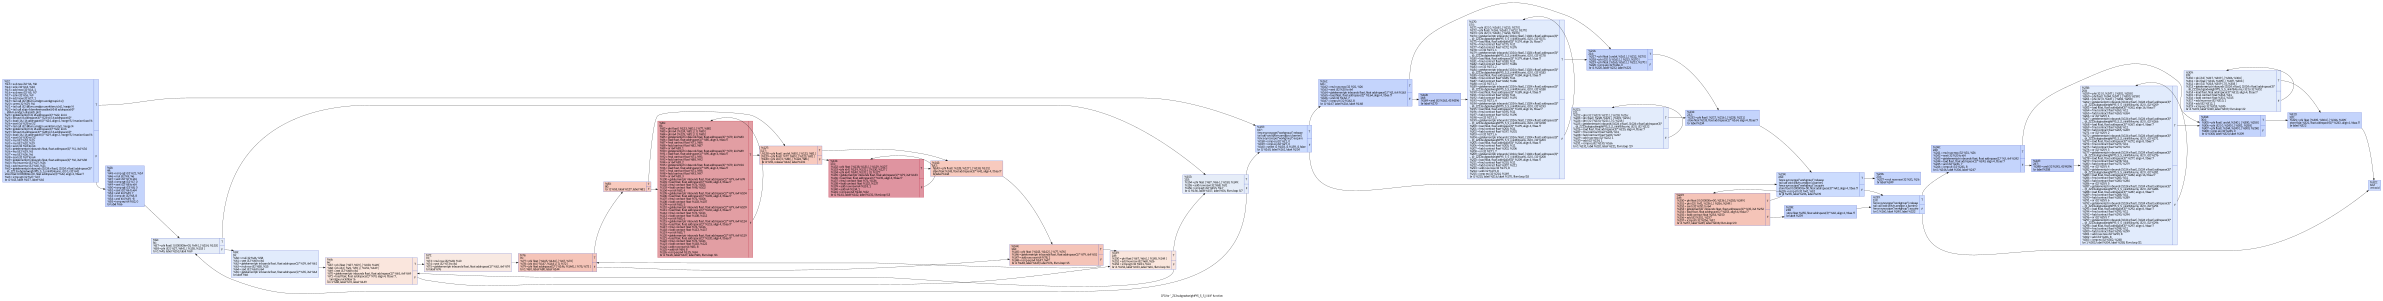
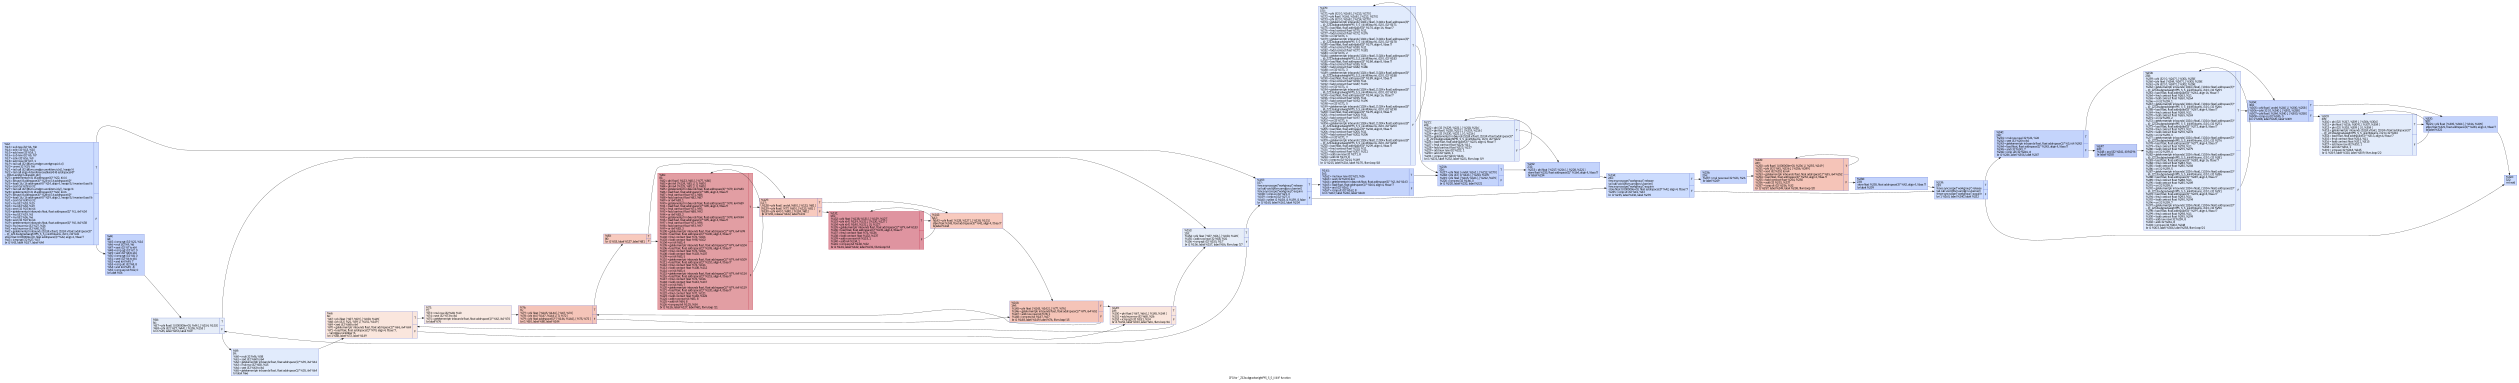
  digraph {
    fontname="IBM Plex Sans"
    label="CFG for '_Z13subgradweightPfS_S_S_iiiiiiif' function"
    rankdir=LR
    node [color="#3d50c3ff" fillcolor="#7a9df870" fontname="IBM Plex Sans" shape=record style=filled]
    edge [fontname="IBM Plex Sans" tailport=s0]
    n1 [fillcolor="#8caffe70" label="{%12:\l  %13 = sub nsw i32 %6, %8\l  %14 = sdiv i32 %13, %10\l  %15 = add nsw i32 %14, 1\l  %16 = sub nsw i32 %5, %7\l  %17 = sdiv i32 %16, %9\l  %18 = add nsw i32 %17, 1\l  %19 = tail call i32 @llvm.amdgcn.workgroup.id.x()\l  %20 = urem i32 %19, %4\l  %21 = tail call i32 @llvm.amdgcn.workitem.id.x(), !range !4\l  %22 = tail call align 4 dereferenceable(64) i8 addrspace(4)*\l... @llvm.amdgcn.dispatch.ptr()\l  %23 = getelementptr i8, i8 addrspace(4)* %22, i64 4\l  %24 = bitcast i8 addrspace(4)* %23 to i16 addrspace(4)*\l  %25 = load i16, i16 addrspace(4)* %24, align 4, !range !5, !invariant.load !6\l  %26 = zext i16 %25 to i32\l  %27 = tail call i32 @llvm.amdgcn.workitem.id.y(), !range !4\l  %28 = getelementptr i8, i8 addrspace(4)* %22, i64 6\l  %29 = bitcast i8 addrspace(4)* %28 to i16 addrspace(4)*\l  %30 = load i16, i16 addrspace(4)* %29, align 2, !range !5, !invariant.load !6\l  %31 = zext i16 %30 to i32\l  %32 = mul i32 %18, %15\l  %33 = mul i32 %32, %19\l  %34 = sext i32 %33 to i64\l  %35 = getelementptr inbounds float, float addrspace(1)* %1, i64 %34\l  %36 = mul i32 %19, %5\l  %37 = mul i32 %36, %6\l  %38 = sext i32 %37 to i64\l  %39 = getelementptr inbounds float, float addrspace(1)* %0, i64 %38\l  %40 = mul nuw nsw i32 %27, %26\l  %41 = add nuw nsw i32 %40, %21\l  %42 = getelementptr inbounds [1024 x float], [1024 x float] addrspace(3)*\l... @_ZZ13subgradweightPfS_S_S_iiiiiiifE4sums, i32 0, i32 %41\l  store float 0.000000e+00, float addrspace(3)* %42, align 4, !tbaa !7\l  %43 = icmp sgt i32 %27, %17\l  br i1 %43, label %157, label %44\l|{<s0>T|<s1>F}}"]
    n2 [fillcolor="#8caffe70" label="{%157:\l157:                                              \l  fence syncscope(\"workgroup\") release\l  tail call void @llvm.amdgcn.s.barrier()\l  fence syncscope(\"workgroup\") acquire\l  %158 = icmp eq i32 %21, 0\l  %159 = icmp eq i32 %27, 0\l  %160 = select i1 %158, i1 %159, i1 false\l  br i1 %160, label %161, label %234\l|{<s0>T|<s1>F}}"]
    n3 [label="{%44:\l44:                                               \l  %45 = icmp sgt i32 %21, %14\l  %46 = mul i32 %9, %6\l  %47 = sext i32 %7 to i64\l  %48 = icmp sgt i32 %7, 0\l  %49 = sext i32 %8 to i64\l  %50 = icmp sgt i32 %8, 0\l  %51 = sext i32 %6 to i64\l  %52 = and i64 %49, 7\l  %53 = icmp ult i32 %8, 8\l  %54 = and i64 %49, -8\l  %55 = icmp eq i64 %52, 0\l  br label %56\l}"]
    n4 [label="{%161:\l161:                                              \l  %162 = mul nuw nsw i32 %31, %26\l  %163 = sext i32 %20 to i64\l  %164 = getelementptr inbounds float, float addrspace(1)* %2, i64 %163\l  %165 = load float, float addrspace(1)* %164, align 4, !tbaa !7\l  %166 = and i32 %162, 7\l  %167 = icmp ult i32 %162, 8\l  br i1 %167, label %216, label %168\l|{<s0>T|<s1>F}}"]
    n5 [fillcolor="#8caffe70" label="{%234:\l234:                                              \l  fence syncscope(\"workgroup\") release\l  tail call void @llvm.amdgcn.s.barrier()\l  fence syncscope(\"workgroup\") acquire\l  store float 0.000000e+00, float addrspace(3)* %42, align 4, !tbaa !7\l  %235 = icmp slt i32 %41, %32\l  br i1 %235, label %236, label %239\l|{<s0>T|<s1>F}}"]
    n6 [fillcolor="#c7d7f070" label="{%56:\l56:                                               \l  %57 = phi float [ 0.000000e+00, %44 ], [ %154, %153 ]\l  %58 = phi i32 [ %27, %44 ], [ %155, %153 ]\l  br i1 %45, label %153, label %59\l|{<s0>T|<s1>F}}"]
    n7 [label="{%216:\l216:                                              \l  %217 = phi float [ undef, %161 ], [ %212, %170 ]\l  %218 = phi i32 [ 0, %161 ], [ %213, %170 ]\l  %219 = phi float [ %165, %161 ], [ %212, %170 ]\l  %220 = icmp eq i32 %166, 0\l  br i1 %220, label %232, label %221\l|{<s0>T|<s1>F}}"]
-   n8 [fillcolor="#6a8bef70" label="{%168:\l168:                                              \l  %169 = and i32 %162, 4194296\l  br label %170\l}"]
    n9 [label="{%236:\l236:                                              \l  %237 = mul nuw nsw i32 %31, %26\l  br label %249\l}"]
    n10 [fillcolor="#8caffe70" label="{%239:\l239:                                              \l  fence syncscope(\"workgroup\") release\l  tail call void @llvm.amdgcn.s.barrier()\l  fence syncscope(\"workgroup\") acquire\l  br i1 %160, label %240, label %322\l|{<s0>T|<s1>F}}"]
    n11 [fillcolor="#c7d7f070" label="{%153:\l153:                                              \l  %154 = phi float [ %57, %56 ], [ %150, %149 ]\l  %155 = add nuw nsw i32 %58, %31\l  %156 = icmp sgt i32 %155, %17\l  br i1 %156, label %157, label %56, !llvm.loop !17\l|{<s0>T|<s1>F}}"]
    n12 [fillcolor="#bbd1f870" label="{%59:\l59:                                               \l  %60 = mul i32 %46, %58\l  %61 = sext i32 %60 to i64\l  %62 = getelementptr inbounds float, float addrspace(1)* %39, i64 %61\l  %63 = mul nsw i32 %58, %15\l  %64 = sext i32 %63 to i64\l  %65 = getelementptr inbounds float, float addrspace(1)* %35, i64 %64\l  br label %66\l}"]
    n13 [fillcolor="#f3c7b170" label="{%66:\l66:                                               \l  %67 = phi float [ %57, %59 ], [ %150, %149 ]\l  %68 = phi i32 [ %21, %59 ], [ %151, %149 ]\l  %69 = zext i32 %68 to i64\l  %70 = getelementptr inbounds float, float addrspace(1)* %65, i64 %69\l  %71 = load float, float addrspace(1)* %70, align 4, !tbaa !7,\l... !amdgpu.noclobber !6\l  br i1 %48, label %72, label %149\l|{<s0>T|<s1>F}}"]
    n14 [fillcolor="#efcebd70" label="{%72:\l72:                                               \l  %73 = mul nsw i32 %68, %10\l  %74 = sext i32 %73 to i64\l  %75 = getelementptr inbounds float, float addrspace(1)* %62, i64 %74\l  br label %76\l}"]
    n15 [fillcolor="#f3c7b170" label="{%149:\l149:                                              \l  %150 = phi float [ %67, %66 ], [ %145, %144 ]\l  %151 = add nuw nsw i32 %68, %26\l  %152 = icmp sgt i32 %151, %14\l  br i1 %152, label %153, label %66, !llvm.loop !16\l|{<s0>T|<s1>F}}"]
    n16 [fillcolor="#e97a5f70" label="{%76:\l76:                                               \l  %77 = phi float [ %145, %144 ], [ %67, %72 ]\l  %78 = phi i64 [ %147, %144 ], [ 0, %72 ]\l  %79 = phi float addrspace(1)* [ %146, %144 ], [ %75, %72 ]\l  br i1 %50, label %80, label %144\l|{<s0>T|<s1>F}}"]
    n17 [fillcolor="#ef886b70" label="{%80:\l80:                                               \l  br i1 %53, label %127, label %81\l|{<s0>T|<s1>F}}"]
    n18 [fillcolor="#e97a5f70" label="{%144:\l144:                                              \l  %145 = phi float [ %143, %142 ], [ %77, %76 ]\l  %146 = getelementptr inbounds float, float addrspace(1)* %79, i64 %51\l  %147 = add nuw nsw i64 %78, 1\l  %148 = icmp eq i64 %147, %47\l  br i1 %148, label %149, label %76, !llvm.loop !15\l|{<s0>T|<s1>F}}"]
    n19 [fillcolor="#ef886b70" label="{%127:\l127:                                              \l  %128 = phi float [ undef, %80 ], [ %123, %81 ]\l  %129 = phi float [ %77, %80 ], [ %123, %81 ]\l  %130 = phi i64 [ 0, %80 ], [ %124, %81 ]\l  br i1 %55, release %142, label %131\l|{<s0>T|<s1>F}}"]
    n20 [color="#b70d28ff" fillcolor="#be242e70" label="{%81:\l81:                                               \l  %82 = phi float [ %123, %81 ], [ %77, %80 ]\l  %83 = phi i64 [ %124, %81 ], [ 0, %80 ]\l  %84 = phi i64 [ %125, %81 ], [ 0, %80 ]\l  %85 = getelementptr inbounds float, float addrspace(1)* %79, i64 %83\l  %86 = load float, float addrspace(1)* %85, align 4, !tbaa !7\l  %87 = fmul contract float %71, %86\l  %88 = fadd contract float %82, %87\l  %89 = or i64 %83, 1\l  %90 = getelementptr inbounds float, float addrspace(1)* %79, i64 %89\l  %91 = load float, float addrspace(1)* %90, align 4, !tbaa !7\l  %92 = fmul contract float %71, %91\l  %93 = fadd contract float %88, %92\l  %94 = or i64 %83, 2\l  %95 = getelementptr inbounds float, float addrspace(1)* %79, i64 %94\l  %96 = load float, float addrspace(1)* %95, align 4, !tbaa !7\l  %97 = fmul contract float %71, %96\l  %98 = fadd contract float %93, %97\l  %99 = or i64 %83, 3\l  %100 = getelementptr inbounds float, float addrspace(1)* %79, i64 %99\l  %101 = load float, float addrspace(1)* %100, align 4, !tbaa !7\l  %102 = fmul contract float %71, %101\l  %103 = fadd contract float %98, %102\l  %104 = or i64 %83, 4\l  %105 = getelementptr inbounds float, float addrspace(1)* %79, i64 %104\l  %106 = load float, float addrspace(1)* %105, align 4, !tbaa !7\l  %107 = fmul contract float %71, %106\l  %108 = fadd contract float %103, %107\l  %109 = or i64 %83, 5\l  %110 = getelementptr inbounds float, float addrspace(1)* %79, i64 %109\l  %111 = load float, float addrspace(1)* %110, align 4, !tbaa !7\l  %112 = fmul contract float %71, %111\l  %113 = fadd contract float %108, %112\l  %114 = or i64 %83, 6\l  %115 = getelementptr inbounds float, float addrspace(1)* %79, i64 %114\l  %116 = load float, float addrspace(1)* %115, align 4, !tbaa !7\l  %117 = fmul contract float %71, %116\l  %118 = fadd contract float %113, %117\l  %119 = or i64 %83, 7\l  %120 = getelementptr inbounds float, float addrspace(1)* %79, i64 %119\l  %121 = load float, float addrspace(1)* %120, align 4, !tbaa !7\l  %122 = fmul contract float %71, %121\l  %123 = fadd contract float %118, %122\l  %124 = add nuw nsw i64 %83, 8\l  %125 = add i64 %84, 8\l  %126 = icmp eq i64 %125, %54\l  br i1 %126, label %127, label %81, !llvm.loop !11\l|{<s0>T|<s1>F}}"]
    n21 [fillcolor="#ef886b70" label="{%142:\l142:                                              \l  %143 = phi float [ %128, %127 ], [ %138, %131 ]\l  store float %143, float addrspace(3)* %42, align 4, !tbaa !7\l  br label %144\l}"]
    n22 [color="#b70d28ff" fillcolor="#b70d2870" label="{%131:\l131:                                              \l  %132 = phi float [ %138, %131 ], [ %129, %127 ]\l  %133 = phi i64 [ %139, %131 ], [ %130, %127 ]\l  %134 = phi i64 [ %140, %131 ], [ 0, %127 ]\l  %135 = getelementptr inbounds float, float addrspace(1)* %79, i64 %133\l  %136 = load float, float addrspace(1)* %135, align 4, !tbaa !7\l  %137 = fmul contract float %71, %136\l  %138 = fadd contract float %132, %137\l  %139 = add nuw nsw i64 %133, 1\l  %140 = add i64 %134, 1\l  %141 = icmp eq i64 %140, %52\l  br i1 %141, label %142, label %131, !llvm.loop !13\l|{<s0>T|<s1>F}}"]
    n23 [label="{%232:\l232:                                              \l  %233 = phi float [ %217, %216 ], [ %228, %221 ]\l  store float %233, float addrspace(1)* %164, align 4, !tbaa !7\l  br label %234\l}"]
    n24 [fillcolor="#bbd1f870" label="{%170:\l170:                                              \l  %171 = phi i32 [ 0, %168 ], [ %213, %170 ]\l  %172 = phi float [ %165, %168 ], [ %212, %170 ]\l  %173 = phi i32 [ 0, %168 ], [ %214, %170 ]\l  %174 = getelementptr inbounds [1024 x float], [1024 x float] addrspace(3)*\l... @_ZZ13subgradweightPfS_S_S_iiiiiiifE4sums, i32 0, i32 %171\l  %175 = load float, float addrspace(3)* %174, align 16, !tbaa !7\l  %176 = fmul contract float %175, %11\l  %177 = fadd contract float %172, %176\l  %178 = or i32 %171, 1\l  %179 = getelementptr inbounds [1024 x float], [1024 x float] addrspace(3)*\l... @_ZZ13subgradweightPfS_S_S_iiiiiiifE4sums, i32 0, i32 %178\l  %180 = load float, float addrspace(3)* %179, align 4, !tbaa !7\l  %181 = fmul contract float %180, %11\l  %182 = fadd contract float %177, %181\l  %183 = or i32 %171, 2\l  %184 = getelementptr inbounds [1024 x float], [1024 x float] addrspace(3)*\l... @_ZZ13subgradweightPfS_S_S_iiiiiiifE4sums, i32 0, i32 %183\l  %185 = load float, float addrspace(3)* %184, align 8, !tbaa !7\l  %186 = fmul contract float %185, %11\l  %187 = fadd contract float %182, %186\l  %188 = or i32 %171, 3\l  %189 = getelementptr inbounds [1024 x float], [1024 x float] addrspace(3)*\l... @_ZZ13subgradweightPfS_S_S_iiiiiiifE4sums, i32 0, i32 %188\l  %190 = load float, float addrspace(3)* %189, align 4, !tbaa !7\l  %191 = fmul contract float %190, %11\l  %192 = fadd contract float %187, %191\l  %193 = or i32 %171, 4\l  %194 = getelementptr inbounds [1024 x float], [1024 x float] addrspace(3)*\l... @_ZZ13subgradweightPfS_S_S_iiiiiiifE4sums, i32 0, i32 %193\l  %195 = load float, float addrspace(3)* %194, align 16, !tbaa !7\l  %196 = fmul contract float %195, %11\l  %197 = fadd contract float %192, %196\l  %198 = or i32 %171, 5\l  %199 = getelementptr inbounds [1024 x float], [1024 x float] addrspace(3)*\l... @_ZZ13subgradweightPfS_S_S_iiiiiiifE4sums, i32 0, i32 %198\l  %200 = load float, float addrspace(3)* %199, align 4, !tbaa !7\l  %201 = fmul contract float %200, %11\l  %202 = fadd contract float %197, %201\l  %203 = or i32 %171, 6\l  %204 = getelementptr inbounds [1024 x float], [1024 x float] addrspace(3)*\l... @_ZZ13subgradweightPfS_S_S_iiiiiiifE4sums, i32 0, i32 %203\l  %205 = load float, float addrspace(3)* %204, align 8, !tbaa !7\l  %206 = fmul contract float %205, %11\l  %207 = fadd contract float %202, %206\l  %208 = or i32 %171, 7\l  %209 = getelementptr inbounds [1024 x float], [1024 x float] addrspace(3)*\l... @_ZZ13subgradweightPfS_S_S_iiiiiiifE4sums, i32 0, i32 %208\l  %210 = load float, float addrspace(3)* %209, align 4, !tbaa !7\l  %211 = fmul contract float %210, %11\l  %212 = fadd contract float %207, %211\l  %213 = add nuw nsw i32 %171, 8\l  %214 = add i32 %173, 8\l  %215 = icmp eq i32 %214, %169\l  br i1 %215, label %216, label %170, !llvm.loop !18\l|{<s0>T|<s1>F}}"]
    n25 [fillcolor="#e97a5f70" label="{%249:\l249:                                              \l  %250 = phi float [ 0.000000e+00, %236 ], [ %255, %249 ]\l  %251 = phi i32 [ %41, %236 ], [ %256, %249 ]\l  %252 = sext i32 %251 to i64\l  %253 = getelementptr inbounds float, float addrspace(1)* %35, i64 %252\l  %254 = load float, float addrspace(1)* %253, align 4, !tbaa !7\l  %255 = fadd contract float %254, %250\l  %256 = add i32 %251, %237\l  %257 = icmp slt i32 %256, %32\l  br i1 %257, label %249, label %238, !llvm.loop !20\l|{<s0>T|<s1>F}}"]
    n26 [label="{%240:\l240:                                              \l  %241 = mul nuw nsw i32 %31, %26\l  %242 = sext i32 %20 to i64\l  %243 = getelementptr inbounds float, float addrspace(1)* %3, i64 %242\l  %244 = load float, float addrspace(1)* %243, align 4, !tbaa !7\l  %245 = and i32 %241, 7\l  %246 = icmp ult i32 %241, 8\l  br i1 %246, label %304, label %247\l|{<s0>T|<s1>F}}"]
    n27 [fillcolor="#8caffe70" label="{%322:\l322:                                              \l  ret void\l}"]
    n28 [fillcolor="#bfd3f670" label="{%221:\l221:                                              \l  %222 = phi i32 [ %229, %221 ], [ %218, %216 ]\l  %223 = phi float [ %228, %221 ], [ %219, %216 ]\l  %224 = phi i32 [ %230, %221 ], [ 0, %216 ]\l  %225 = getelementptr inbounds [1024 x float], [1024 x float] addrspace(3)*\l... @_ZZ13subgradweightPfS_S_S_iiiiiiifE4sums, i32 0, i32 %222\l  %226 = load float, float addrspace(3)* %225, align 4, !tbaa !7\l  %227 = fmul contract float %226, %11\l  %228 = fadd contract float %223, %227\l  %229 = add nuw nsw i32 %222, 1\l  %230 = add i32 %224, 1\l  %231 = icmp eq i32 %230, %166\l  br i1 %231, label %232, label %221, !llvm.loop !19\l|{<s0>T|<s1>F}}"]
    n29 [label="{%238:\l238:                                              \l  store float %255, float addrspace(3)* %42, align 4, !tbaa !7\l  br label %239\l}"]
    n30 [label="{%304:\l304:                                              \l  %305 = phi float [ undef, %240 ], [ %300, %258 ]\l  %306 = phi i32 [ 0, %240 ], [ %301, %258 ]\l  %307 = phi float [ %244, %240 ], [ %300, %258 ]\l  %308 = icmp eq i32 %245, 0\l  br i1 %308, label %320, label %309\l|{<s0>T|<s1>F}}"]
    n31 [fillcolor="#6a8bef70" label="{%247:\l247:                                              \l  %248 = and i32 %241, 4194296\l  br label %258\l}"]
    n32 [label="{%320:\l320:                                              \l  %321 = phi float [ %305, %304 ], [ %316, %309 ]\l  store float %321, float addrspace(1)* %243, align 4, !tbaa !7\l  br label %322\l}"]
    n33 [fillcolor="#bfd3f670" label="{%309:\l309:                                              \l  %310 = phi i32 [ %317, %309 ], [ %306, %304 ]\l  %311 = phi float [ %316, %309 ], [ %307, %304 ]\l  %312 = phi i32 [ %318, %309 ], [ 0, %304 ]\l  %313 = getelementptr inbounds [1024 x float], [1024 x float] addrspace(3)*\l... @_ZZ13subgradweightPfS_S_S_iiiiiiifE4sums, i32 0, i32 %310\l  %314 = load float, float addrspace(3)* %313, align 4, !tbaa !7\l  %315 = fmul contract float %314, %11\l  %316 = fadd contract float %311, %315\l  %317 = add nuw nsw i32 %310, 1\l  %318 = add i32 %312, 1\l  %319 = icmp eq i32 %318, %245\l  br i1 %319, label %320, label %309, !llvm.loop !22\l|{<s0>T|<s1>F}}"]
    n34 [fillcolor="#bbd1f870" label="{%258:\l258:                                              \l  %259 = phi i32 [ 0, %247 ], [ %301, %258 ]\l  %260 = phi float [ %244, %247 ], [ %300, %258 ]\l  %261 = phi i32 [ 0, %247 ], [ %302, %258 ]\l  %262 = getelementptr inbounds [1024 x float], [1024 x float] addrspace(3)*\l... @_ZZ13subgradweightPfS_S_S_iiiiiiifE4sums, i32 0, i32 %259\l  %263 = load float, float addrspace(3)* %262, align 16, !tbaa !7\l  %264 = fmul contract float %263, %11\l  %265 = fadd contract float %260, %264\l  %266 = or i32 %259, 1\l  %267 = getelementptr inbounds [1024 x float], [1024 x float] addrspace(3)*\l... @_ZZ13subgradweightPfS_S_S_iiiiiiifE4sums, i32 0, i32 %266\l  %268 = load float, float addrspace(3)* %267, align 4, !tbaa !7\l  %269 = fmul contract float %268, %11\l  %270 = fadd contract float %265, %269\l  %271 = or i32 %259, 2\l  %272 = getelementptr inbounds [1024 x float], [1024 x float] addrspace(3)*\l... @_ZZ13subgradweightPfS_S_S_iiiiiiifE4sums, i32 0, i32 %271\l  %273 = load float, float addrspace(3)* %272, align 8, !tbaa !7\l  %274 = fmul contract float %273, %11\l  %275 = fadd contract float %270, %274\l  %276 = or i32 %259, 3\l  %277 = getelementptr inbounds [1024 x float], [1024 x float] addrspace(3)*\l... @_ZZ13subgradweightPfS_S_S_iiiiiiifE4sums, i32 0, i32 %276\l  %278 = load float, float addrspace(3)* %277, align 4, !tbaa !7\l  %279 = fmul contract float %278, %11\l  %280 = fadd contract float %275, %279\l  %281 = or i32 %259, 4\l  %282 = getelementptr inbounds [1024 x float], [1024 x float] addrspace(3)*\l... @_ZZ13subgradweightPfS_S_S_iiiiiiifE4sums, i32 0, i32 %281\l  %283 = load float, float addrspace(3)* %282, align 16, !tbaa !7\l  %284 = fmul contract float %283, %11\l  %285 = fadd contract float %280, %284\l  %286 = or i32 %259, 5\l  %287 = getelementptr inbounds [1024 x float], [1024 x float] addrspace(3)*\l... @_ZZ13subgradweightPfS_S_S_iiiiiiifE4sums, i32 0, i32 %286\l  %288 = load float, float addrspace(3)* %287, align 4, !tbaa !7\l  %289 = fmul contract float %288, %11\l  %290 = fadd contract float %285, %289\l  %291 = or i32 %259, 6\l  %292 = getelementptr inbounds [1024 x float], [1024 x float] addrspace(3)*\l... @_ZZ13subgradweightPfS_S_S_iiiiiiifE4sums, i32 0, i32 %291\l  %293 = load float, float addrspace(3)* %292, align 8, !tbaa !7\l  %294 = fmul contract float %293, %11\l  %292 = fadd contract float %290, %294\l  %296 = or i32 %259, 7\l  %297 = getelementptr inbounds [1024 x float], [1024 x float] addrspace(3)*\l... @_ZZ13subgradweightPfS_S_S_iiiiiiifE4sums, i32 0, i32 %296\l  %298 = load float, float addrspace(3)* %297, align 4, !tbaa !7\l  %299 = fmul contract float %298, %11\l  %300 = fadd contract float %295, %299\l  %301 = add nuw nsw i32 %259, 8\l  %302 = add i32 %261, 8\l  %303 = icmp eq i32 %302, %248\l  br i1 %303, label %304, label %258, !llvm.loop !21\l|{<s0>T|<s1>F}}"]
    n1 -> n2
    n1 -> n3 [tailport=s1]
    n2 -> n4
    n2 -> n5 [tailport=s1]
    n3 -> n6
    n4 -> n7
-   n4 -> n8 [tailport=s1]
    n5 -> n9
    n5 -> n10 [tailport=s1]
    n6 -> n11
    n6 -> n12 [tailport=s1]
    n7 -> n23
-   n8 -> n24
+   n9 -> n25
    n10 -> n26
    n10 -> n27 [tailport=s1]
    n11 -> n2
    n11 -> n6 [tailport=s1]
    n12 -> n13
    n13 -> n14
    n13 -> n15 [tailport=s1]
    n14 -> n16
    n15 -> n11
    n15 -> n13 [tailport=s1]
    n16 -> n17
    n16 -> n18 [tailport=s1]
    n17 -> n19
    n17 -> n20 [tailport=s1]
    n18 -> n15
    n18 -> n16 [tailport=s1]
    n19 -> n21
    n19 -> n22 [tailport=s1]
    n20 -> n19
    n20 -> n20 [tailport=s1]
    n21 -> n18
    n22 -> n21
    n22 -> n22 [tailport=s1]
    n23 -> n5
    n24 -> n7
    n24 -> n24 [tailport=s1]
    n25 -> n25
    n25 -> n29 [tailport=s1]
    n26 -> n30
    n26 -> n31 [tailport=s1]
    n28 -> n23
    n28 -> n28 [tailport=s1]
    n29 -> n10
    n30 -> n32
+   n30 -> n33 [tailport=s1]
    n31 -> n34
    n32 -> n27
    n33 -> n32
    n33 -> n33 [tailport=s1]
    n34 -> n30
    n34 -> n34 [tailport=s1]
  }
